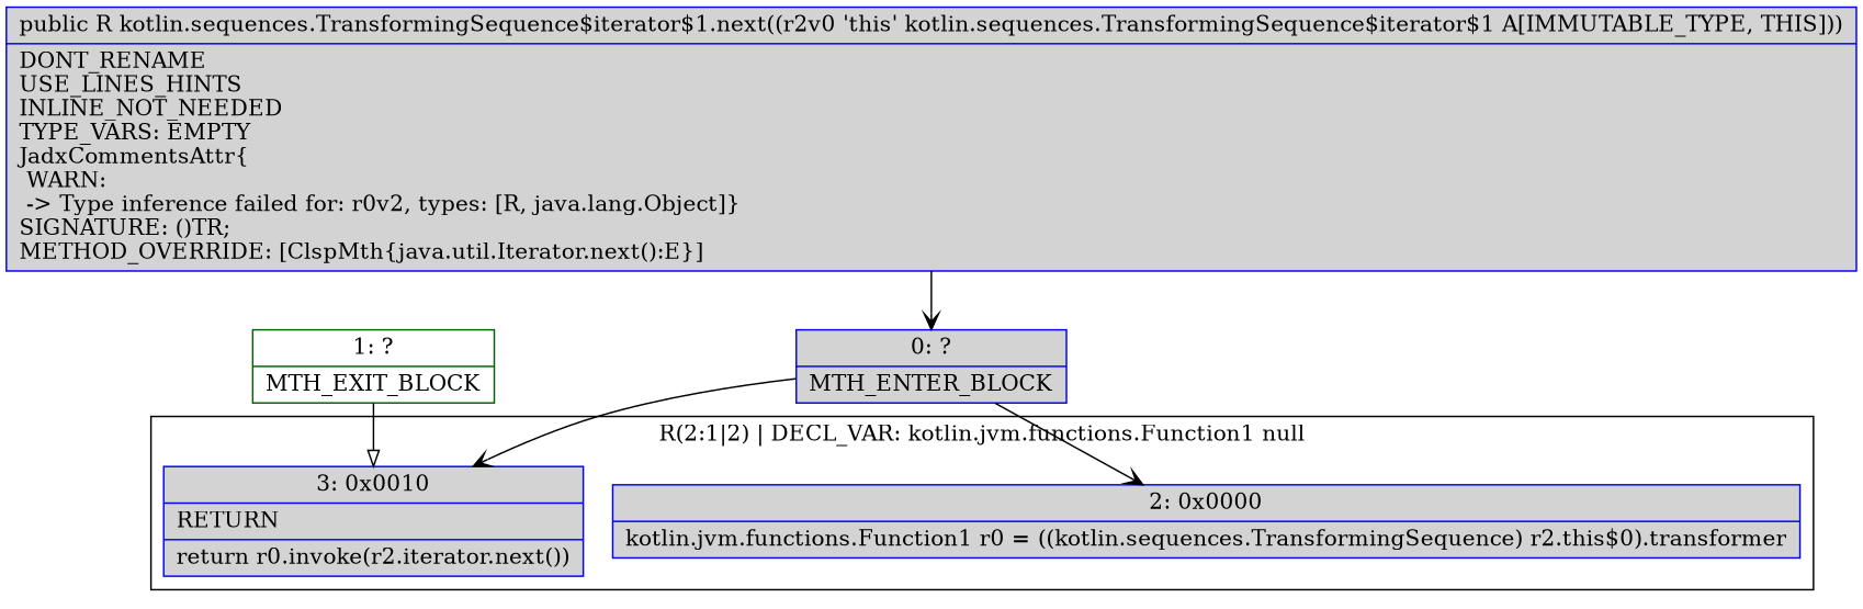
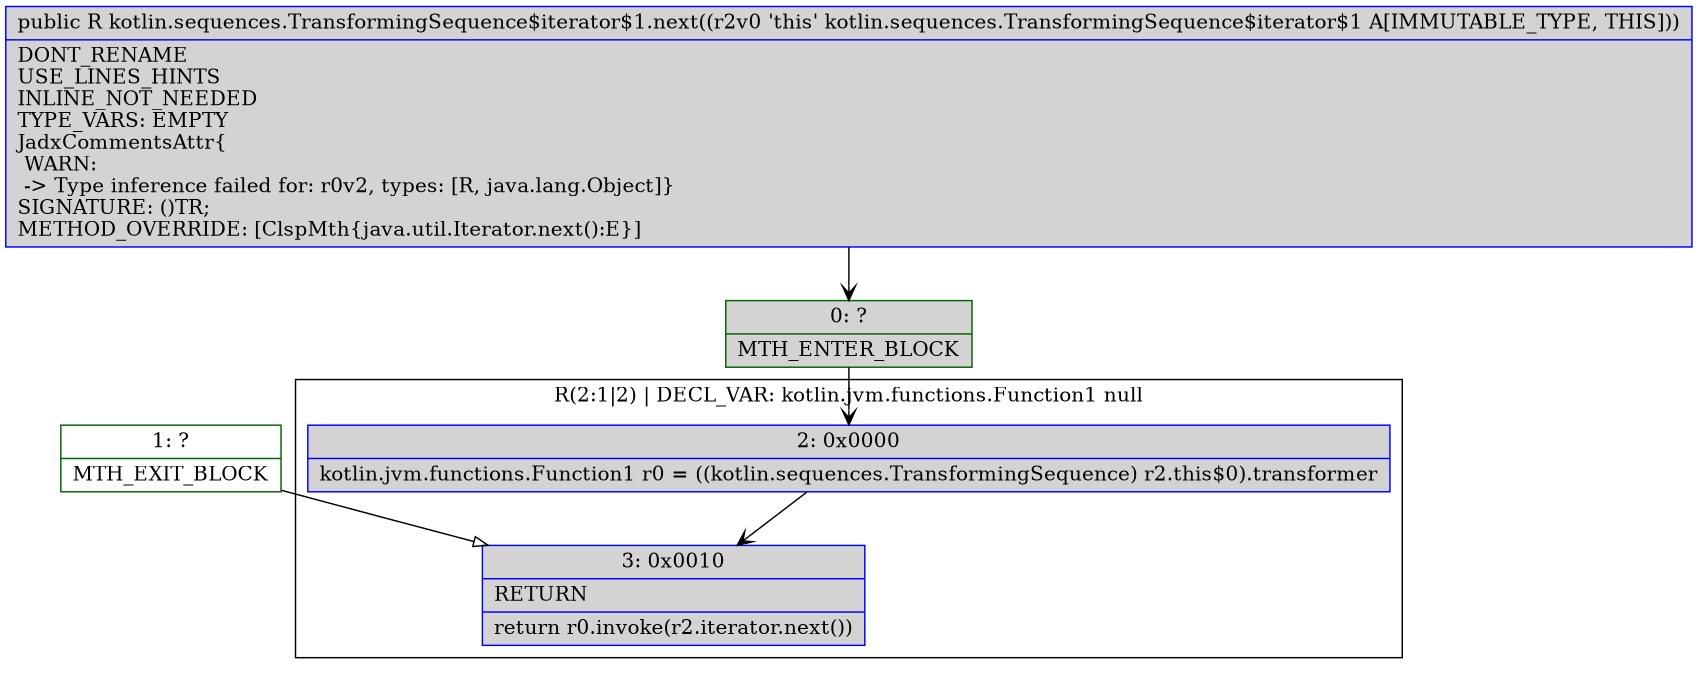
  digraph {
    node [color=blue fillcolor=lightgrey shape=record style=filled]
    edge [arrowhead=vee]
    n1 [label="{2\:\ 0x0000|kotlin.jvm.functions.Function1 r0 = ((kotlin.sequences.TransformingSequence) r2.this$0).transformer\l}"]
    n2 [label="{3\:\ 0x0010|RETURN\l|return r0.invoke(r2.iterator.next())\l}"]
    n3 [color=darkgreen fillcolor=white label="{1\:\ ?|MTH_EXIT_BLOCK\l}"]
-   n4 [label="{0\:\ ?|MTH_ENTER_BLOCK\l}"]
+   n4 [color=darkgreen label="{0\:\ ?|MTH_ENTER_BLOCK\l}"]
    n5 [label="{public R kotlin.sequences.TransformingSequence$iterator$1.next((r2v0 'this' kotlin.sequences.TransformingSequence$iterator$1 A[IMMUTABLE_TYPE, THIS]))  | DONT_RENAME\lUSE_LINES_HINTS\lINLINE_NOT_NEEDED\lTYPE_VARS: EMPTY\lJadxCommentsAttr\{\l WARN: \l \-\> Type inference failed for: r0v2, types: [R, java.lang.Object]\}\lSIGNATURE: ()TR;\lMETHOD_OVERRIDE: [ClspMth\{java.util.Iterator.next():E\}]\l}"]
    subgraph cluster_1 {
      label="R(2:1|2) | DECL_VAR: kotlin.jvm.functions.Function1 null\l"
      n1
      n2
    }
-   n4 -> n2
+   n1 -> n2
    n3 -> n2 [arrowhead=onormal]
    n4 -> n1
    n5 -> n4
  }
